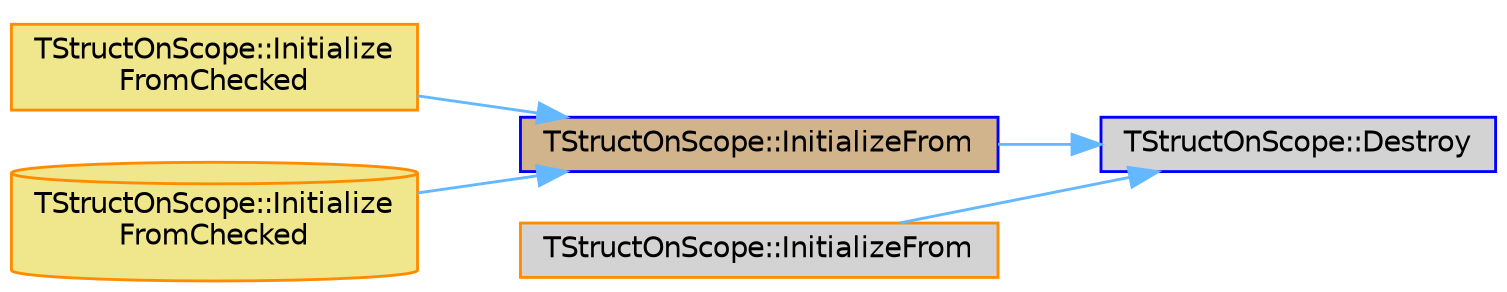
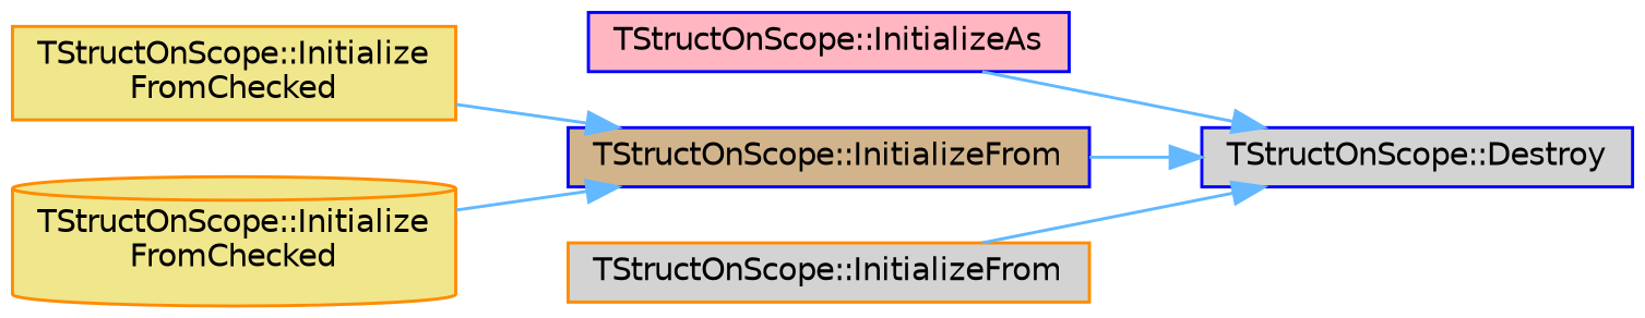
  digraph {
    rankdir=RL
    node [color=blue fillcolor=lightgrey fontname=Helvetica fontsize=10 shape=box style=filled]
    edge [color=steelblue1 dir=back fontname=Helvetica fontsize=10 labelfontname=Helvetica labelfontsize=10 style=solid]
    n1 [fontcolor=black height=0.2 label="TStructOnScope::Destroy" width=0.4]
+   n2 [fillcolor=lightpink height=0.2 label="TStructOnScope::InitializeAs" width=0.4]
    n3 [fillcolor=tan height=0.2 label="TStructOnScope::InitializeFrom" width=0.4]
    n4 [color=darkorange height=0.2 label="TStructOnScope::InitializeFrom" width=0.4]
    n5 [color=darkorange fillcolor=khaki height=0.2 label="TStructOnScope::Initialize\lFromChecked" width=0.4]
    n6 [color=darkorange fillcolor=khaki height=0.2 label="TStructOnScope::Initialize\lFromChecked" shape=cylinder width=0.4]
+   n1 -> n2
    n1 -> n3
    n1 -> n4
    n3 -> n5
    n3 -> n6
  }
